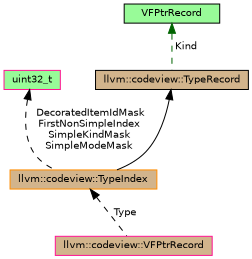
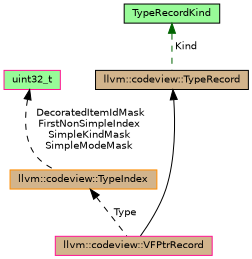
  digraph {
    node [color=deeppink fillcolor=tan fontname=Helvetica fontsize=10 shape=box style=filled]
    edge [color=black dir=back fontname=Helvetica fontsize=10 labelfontname=Helvetica labelfontsize=10 style=dashed]
    n1 [fontcolor=black height=0.2 label="llvm::codeview::VFPtrRecord" width=0.4]
    n2 [color=black height=0.2 label="llvm::codeview::TypeRecord" width=0.4]
-   n3 [color=black fillcolor=palegreen height=0.2 label=VFPtrRecord width=0.4]
+   n3 [color=black fillcolor=palegreen height=0.2 label=TypeRecordKind width=0.4]
    n4 [color=darkorange height=0.2 label="llvm::codeview::TypeIndex" width=0.4]
    n5 [fillcolor=palegreen height=0.2 label=uint32_t width=0.4]
-   n2 -> n4 [style=solid]
+   n2 -> n1 [style=solid]
    n3 -> n2 [color=darkgreen label=" Kind"]
    n4 -> n1 [label=" Type"]
    n5 -> n4 [label=" DecoratedItemIdMask\nFirstNonSimpleIndex\nSimpleKindMask\nSimpleModeMask"]
  }
